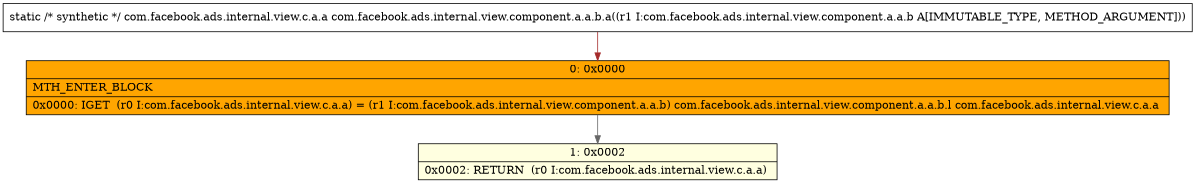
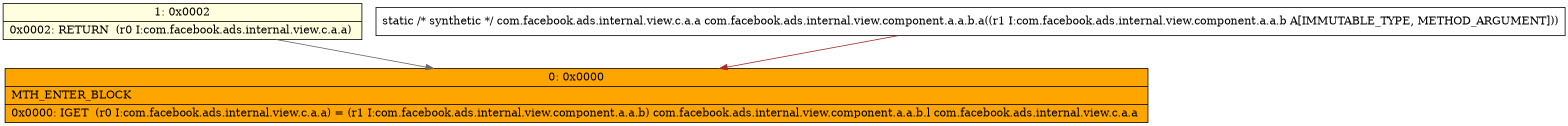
  digraph {
    node [shape=record style=filled]
    n1 [label="{0\:\ 0x0000|MTH_ENTER_BLOCK\l|0x0000: IGET  (r0 I:com.facebook.ads.internal.view.c.a.a) = (r1 I:com.facebook.ads.internal.view.component.a.a.b) com.facebook.ads.internal.view.component.a.a.b.l com.facebook.ads.internal.view.c.a.a \l}" fillcolor=orange]
    n2 [label="{1\:\ 0x0002|0x0002: RETURN  (r0 I:com.facebook.ads.internal.view.c.a.a) \l}" fillcolor=lightyellow]
    n3 [label="{static \/* synthetic *\/ com.facebook.ads.internal.view.c.a.a com.facebook.ads.internal.view.component.a.a.b.a((r1 I:com.facebook.ads.internal.view.component.a.a.b A[IMMUTABLE_TYPE, METHOD_ARGUMENT])) }" fillcolor=white]
-   n1 -> n2 [color=gray40]
+   n2 -> n1 [color=gray40]
    n3 -> n1 [color=brown]
  }
